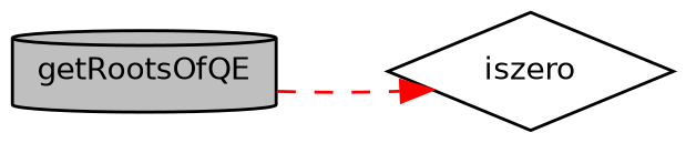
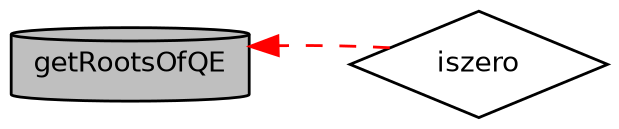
  digraph {
    rankdir=LR
    node [color=black fontname=Helvetica fontsize=10 style=filled]
    n1 [fillcolor=grey75 fontcolor=black height=0.2 label=getRootsOfQE shape=cylinder width=0.4]
    n2 [fillcolor=white height=0.2 label=iszero shape=diamond width=0.4]
-   n1 -> n2 [color=red fontname=Helvetica fontsize=10 labelfontname=Helvetica labelfontsize=10 style=dashed]
+   n2 -> n1 [color=red fontname=Helvetica fontsize=10 labelfontname=Helvetica labelfontsize=10 style=dashed]
  }
